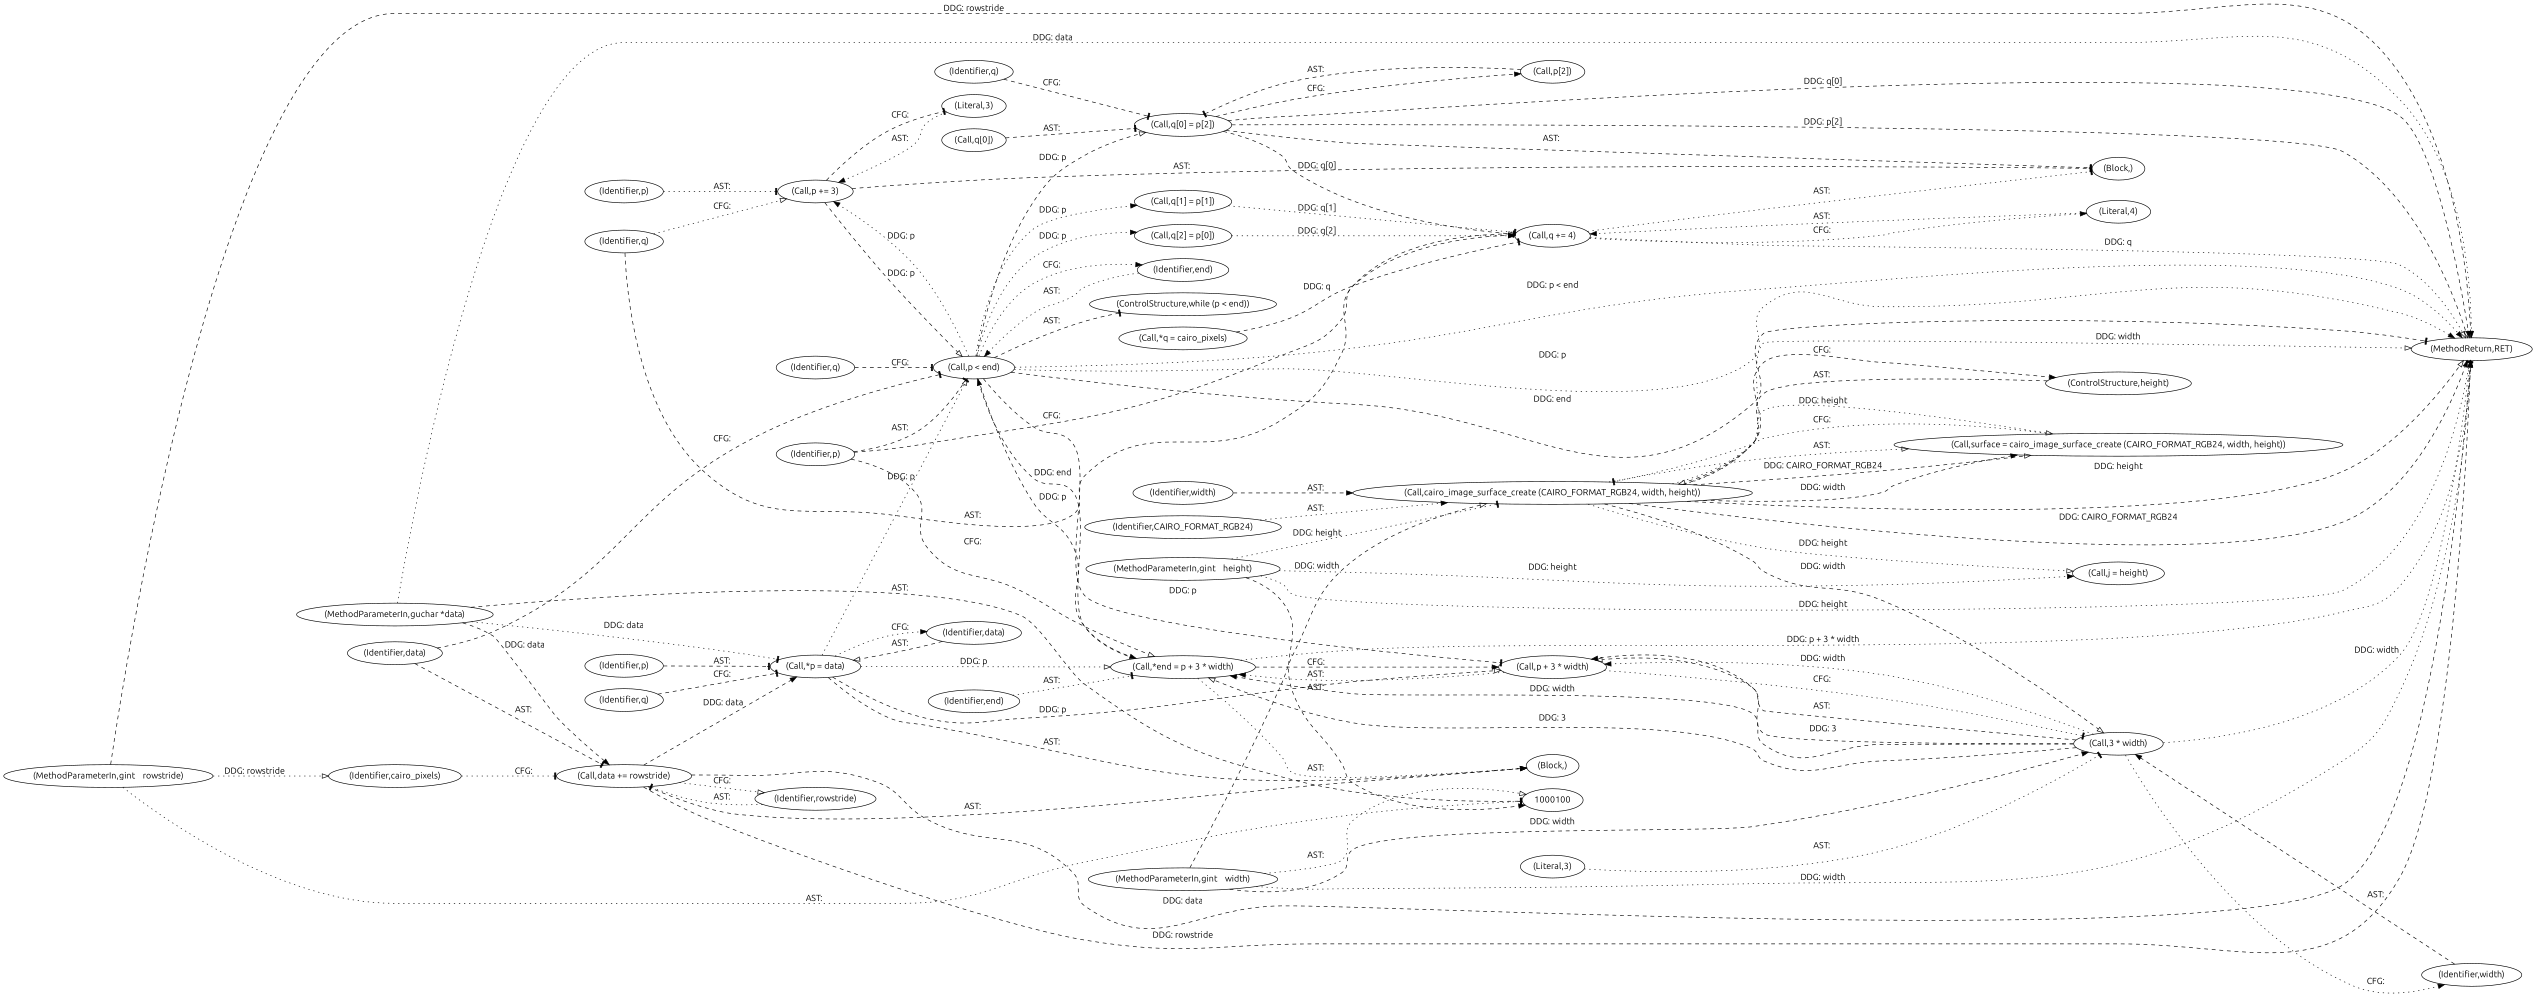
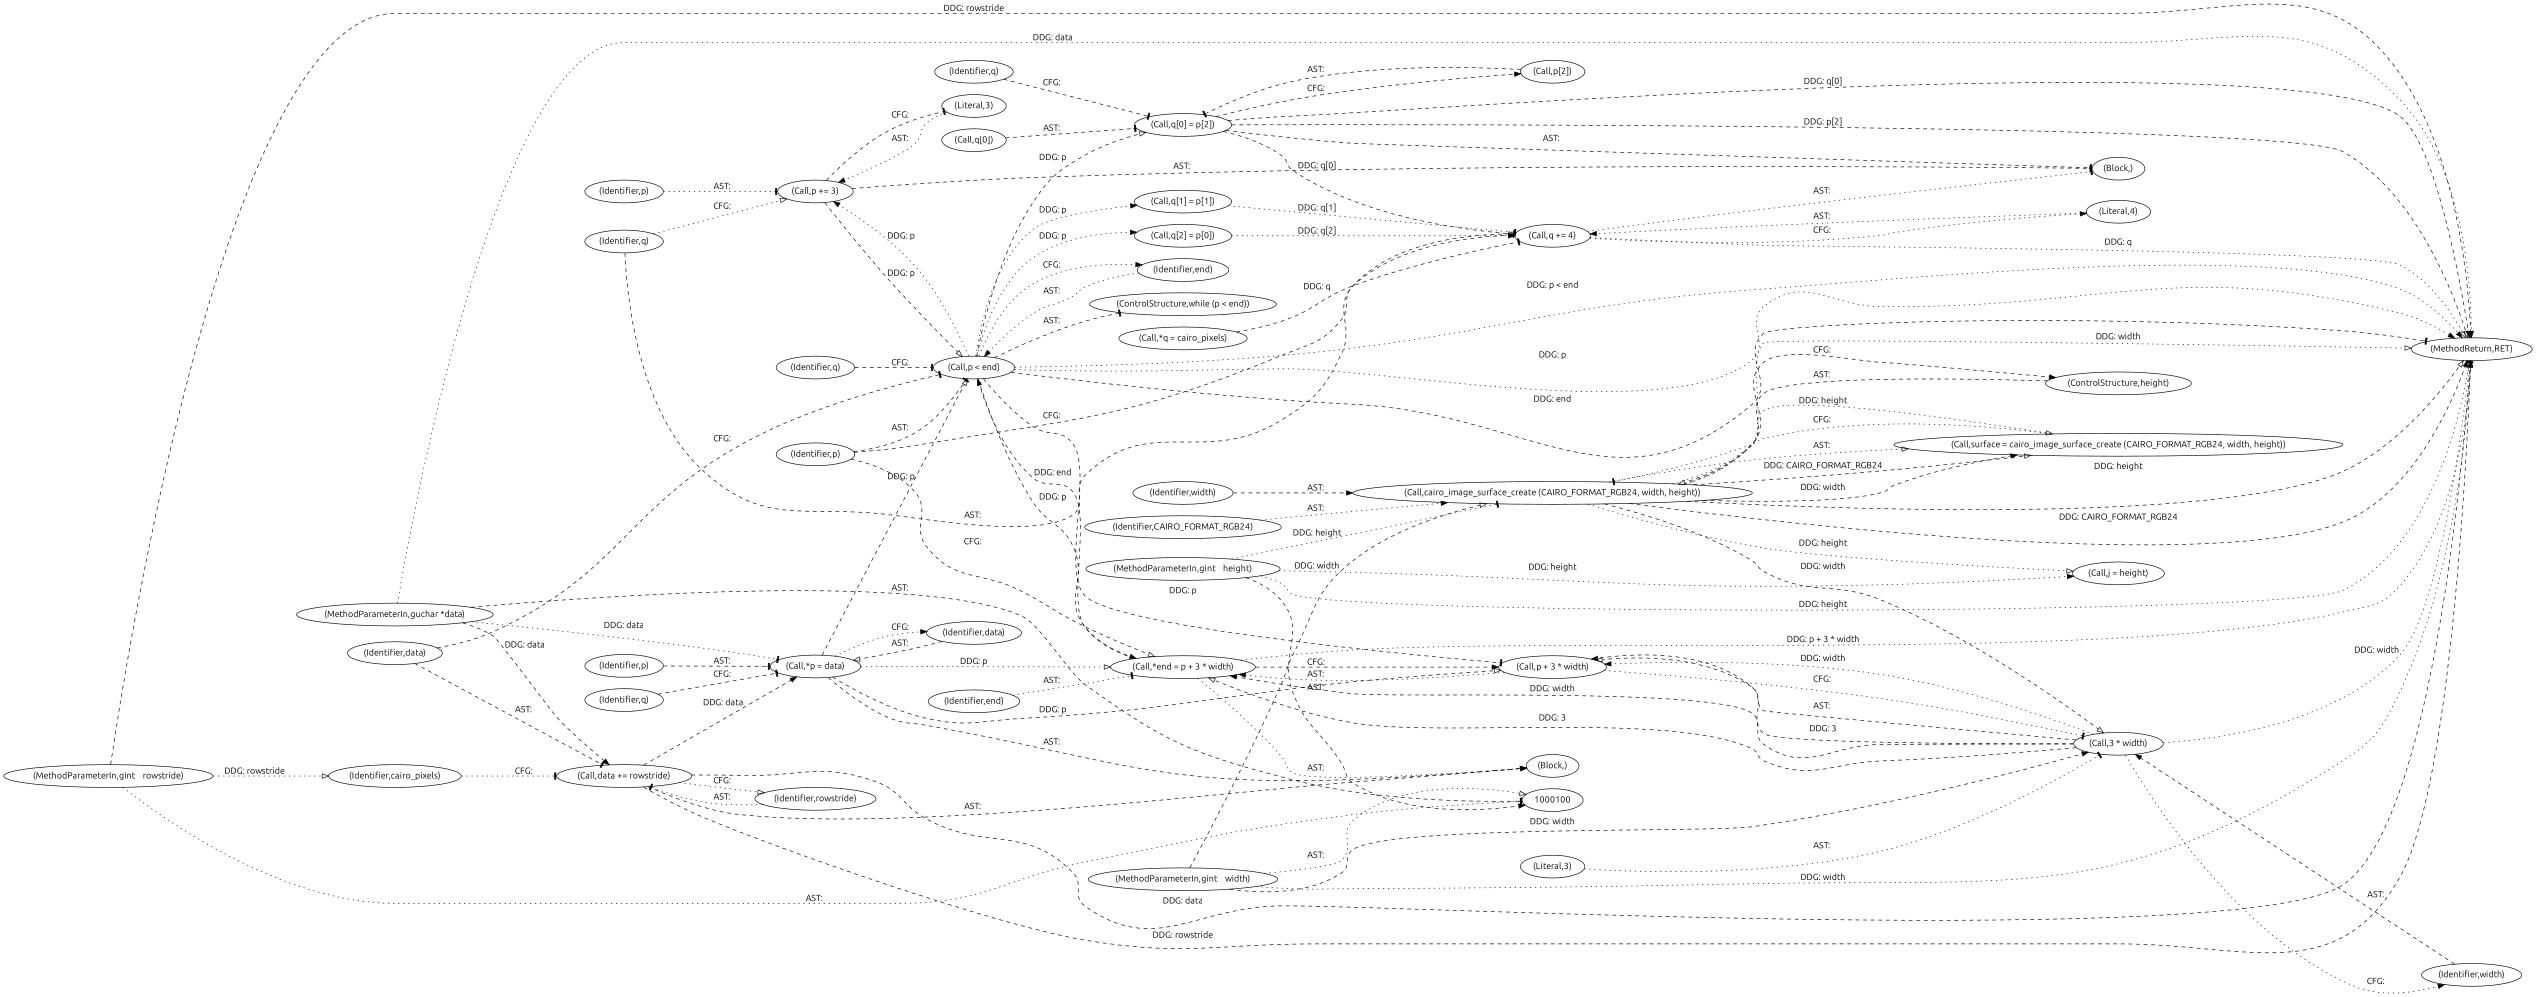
  digraph {
    fontname=Ubuntu
    rankdir=LR
    node [fontname=Ubuntu]
    edge [arrowhead=normal fontname=Ubuntu style=dashed]
    n1 [label="(Call,q[0] = p[2])"]
    n2 [label="(Call,q += 4)"]
    n3 [label="(Block,)"]
    n4 [label="(MethodReturn,RET)"]
    n5 [label="(Call,p[2])"]
    n6 [label="(Literal,4)"]
    n7 [label="(Call,p < end)"]
    n8 [label="(Call,p += 3)"]
    n9 [label="(Call,*end = p + 3 * width)"]
    n10 [label="(Identifier,end)"]
    n11 [label="(Call,q[1] = p[1])"]
    n12 [label="(Call,q[2] = p[0])"]
    n13 [label="(Call,p + 3 * width)"]
    n14 [label="(ControlStructure,while (p < end))"]
    n15 [label="(Literal,3)"]
    n16 [label="(Block,)"]
    n17 [label="(Call,3 * width)"]
    n18 [label="(Call,*p = data)"]
    n19 [label="(Identifier,data)"]
    n20 [label="(Call,data += rowstride)"]
    n21 [label="(Identifier,rowstride)"]
    n22 [label="(MethodParameterIn,gint    rowstride)"]
    1000100
    n24 [label="(Identifier,cairo_pixels)"]
    n25 [label="(MethodParameterIn,guchar *data)"]
    n26 [label="(Identifier,width)"]
    n27 [label="(Call,cairo_image_surface_create (CAIRO_FORMAT_RGB24, width, height))"]
    n28 [label="(Call,j = height)"]
    n29 [label="(Call,surface = cairo_image_surface_create (CAIRO_FORMAT_RGB24, width, height))"]
    n30 [label="(ControlStructure,height)"]
    n31 [label="(MethodParameterIn,gint    width)"]
    n32 [label="(MethodParameterIn,gint    height)"]
    n33 [label="(Call,*q = cairo_pixels)"]
    n34 [label="(Literal,3)"]
    n35 [label="(Identifier,width)"]
    n36 [label="(Identifier,q)"]
    n37 [label="(Identifier,p)"]
    n38 [label="(Identifier,CAIRO_FORMAT_RGB24)"]
    n39 [label="(Identifier,data)"]
    n40 [label="(Identifier,end)"]
    n41 [label="(Call,q[0])"]
    n42 [label="(Identifier,q)"]
    n43 [label="(Identifier,p)"]
    n44 [label="(Identifier,p)"]
    n45 [label="(Identifier,q)"]
    n46 [label="(Identifier,q)"]
    n1 -> n2 [arrowhead=tee label="DDG: q[0]"]
    n1 -> n3 [arrowhead=tee label="AST: "]
    n1 -> n4 [label="DDG: q[0]"]
    n1 -> n4 [arrowhead=onormal label="DDG: p[2]"]
    n1 -> n5 [label="CFG: "]
    n2 -> n3 [arrowhead=tee label="AST: " style=dotted]
    n2 -> n4 [arrowhead=onormal label="DDG: q" style=dotted]
    n2 -> n6 [label="CFG: " style=dotted]
    n5 -> n1 [arrowhead=tee label="AST: "]
    n6 -> n2 [label="AST: " style=dotted]
    n7 -> n1 [arrowhead=onormal label="DDG: p"]
    n7 -> n4 [label="DDG: p < end" style=dotted]
    n7 -> n4 [label="DDG: p" style=dotted]
    n7 -> n4 [arrowhead=tee label="DDG: end"]
    n7 -> n8 [label="DDG: p" style=dotted]
    n7 -> n9 [label="DDG: p"]
    n7 -> n10 [label="CFG: " style=dotted]
    n7 -> n11 [label="DDG: p" style=dotted]
    n7 -> n12 [label="DDG: p" style=dotted]
    n7 -> n13 [arrowhead=tee label="DDG: p"]
    n7 -> n14 [arrowhead=tee label="AST: "]
    n8 -> n3 [arrowhead=tee label="AST: "]
    n8 -> n7 [arrowhead=onormal label="DDG: p"]
    n8 -> n15 [arrowhead=tee label="CFG: "]
    n9 -> n4 [label="DDG: p + 3 * width" style=dotted]
    n9 -> n7 [label="DDG: end"]
    n9 -> n13 [label="CFG: "]
    n9 -> n16 [label="AST: " style=dotted]
    n10 -> n7 [label="AST: " style=dotted]
    n11 -> n2 [arrowhead=tee label="DDG: q[1]" style=dotted]
    n12 -> n2 [label="DDG: q[2]" style=dotted]
    n13 -> n9 [label="AST: " style=dotted]
    n13 -> n17 [arrowhead=tee label="CFG: " style=dotted]
    n15 -> n8 [label="AST: " style=dotted]
    n17 -> n4 [arrowhead=tee label="DDG: width" style=dotted]
    n17 -> n9 [arrowhead=onormal label="DDG: 3"]
    n17 -> n9 [label="DDG: width"]
    n17 -> n13 [arrowhead=onormal label="AST: "]
    n17 -> n13 [label="DDG: 3"]
    n17 -> n13 [label="DDG: width" style=dotted]
    n17 -> n26 [label="CFG: " style=dotted]
-   n18 -> n7 [arrowhead=onormal label="DDG: p" style=dotted]
+   n18 -> n7 [arrowhead=onormal label="DDG: p"]
    n18 -> n9 [arrowhead=onormal label="DDG: p" style=dotted]
    n18 -> n13 [arrowhead=onormal label="DDG: p"]
    n18 -> n16 [arrowhead=onormal label="AST: "]
    n18 -> n19 [label="CFG: " style=dotted]
    n19 -> n18 [arrowhead=onormal label="AST: "]
    n20 -> n4 [arrowhead=onormal label="DDG: data"]
    n20 -> n4 [label="DDG: rowstride"]
    n20 -> n16 [arrowhead=onormal label="AST: "]
    n20 -> n18 [label="DDG: data"]
    n20 -> n21 [arrowhead=onormal label="CFG: " style=dotted]
    n21 -> n20 [arrowhead=tee label="AST: " style=dotted]
    n22 -> n4 [arrowhead=onormal label="DDG: rowstride"]
    n22 -> 1000100 [arrowhead=tee label="AST: " style=dotted]
    n22 -> n24 [arrowhead=onormal label="DDG: rowstride" style=dotted]
    n24 -> n20 [arrowhead=tee label="CFG: " style=dotted]
    n25 -> n4 [label="DDG: data" style=dotted]
    n25 -> n18 [arrowhead=tee label="DDG: data" style=dotted]
    n25 -> n20 [label="DDG: data"]
    n25 -> 1000100 [arrowhead=tee label="AST: "]
    n26 -> n17 [label="AST: "]
    n27 -> n4 [arrowhead=onormal label="DDG: width" style=dotted]
    n27 -> n4 [arrowhead=onormal label="DDG: height"]
    n27 -> n4 [label="DDG: CAIRO_FORMAT_RGB24"]
    n27 -> n17 [arrowhead=onormal label="DDG: width"]
    n27 -> n28 [arrowhead=onormal label="DDG: height" style=dotted]
    n27 -> n29 [arrowhead=onormal label="AST: " style=dotted]
    n27 -> n29 [arrowhead=onormal label="DDG: CAIRO_FORMAT_RGB24"]
    n27 -> n29 [label="DDG: width"]
    n27 -> n29 [arrowhead=onormal label="DDG: height" style=dotted]
    n27 -> n30 [label="CFG: "]
    n29 -> n27 [arrowhead=tee label="CFG: " style=dotted]
    n30 -> n27 [arrowhead=onormal label="AST: "]
    n31 -> n4 [label="DDG: width" style=dotted]
    n31 -> n17 [label="DDG: width"]
    n31 -> 1000100 [arrowhead=onormal label="AST: " style=dotted]
    n31 -> n27 [arrowhead=onormal label="DDG: width"]
    n32 -> n4 [arrowhead=tee label="DDG: height" style=dotted]
    n32 -> 1000100 [label="AST: "]
    n32 -> n27 [arrowhead=tee label="DDG: height" style=dotted]
    n32 -> n28 [label="DDG: height" style=dotted]
    n33 -> n2 [arrowhead=tee label="DDG: q"]
    n34 -> n17 [arrowhead=tee label="AST: " style=dotted]
    n35 -> n27 [label="AST: "]
    n36 -> n1 [arrowhead=tee label="CFG: "]
    n37 -> n8 [arrowhead=tee label="AST: " style=dotted]
    n38 -> n27 [label="AST: " style=dotted]
    n39 -> n7 [arrowhead=tee label="CFG: "]
    n39 -> n20 [arrowhead=tee label="AST: "]
    n40 -> n9 [arrowhead=tee label="AST: " style=dotted]
    n41 -> n1 [arrowhead=tee label="AST: "]
    n42 -> n2 [arrowhead=onormal label="AST: "]
    n42 -> n8 [arrowhead=onormal label="CFG: " style=dotted]
    n43 -> n2 [label="CFG: "]
    n43 -> n7 [arrowhead=tee label="AST: "]
    n43 -> n9 [arrowhead=onormal label="CFG: "]
    n44 -> n18 [arrowhead=tee label="AST: "]
    n45 -> n7 [arrowhead=tee label="CFG: "]
    n46 -> n18 [arrowhead=tee label="CFG: "]
  }
